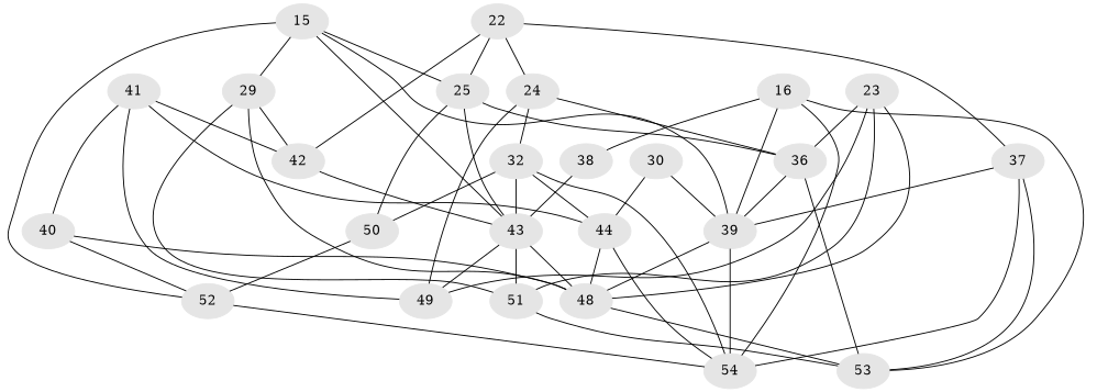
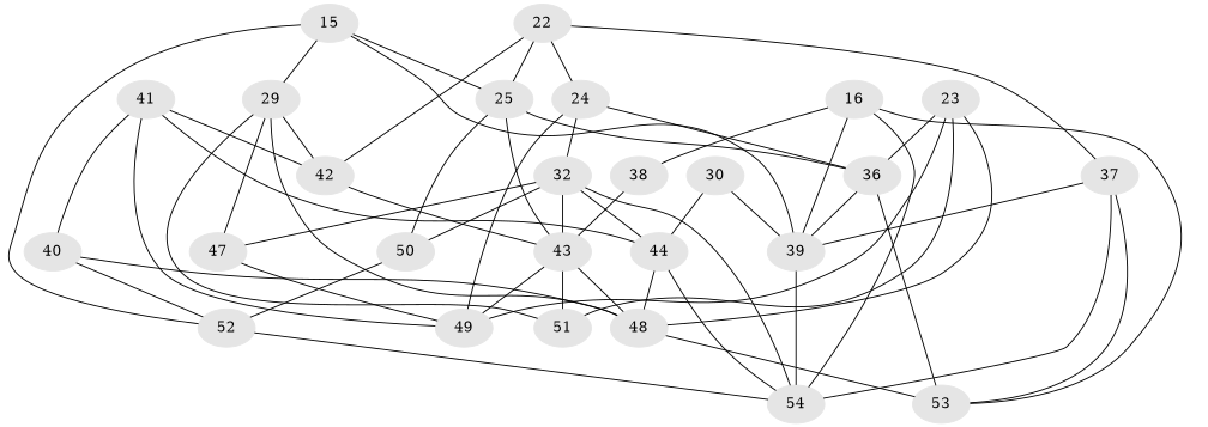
  graph {
    node [color=gray90 style=filled]
    15 [super="+6"]
    25 [super="+8+19"]
    29 [super="+23"]
    39 [super="+9+14"]
    43 [super="+10+18+40"]
    52
    36 [super="+20"]
    50
    42
    48 [super="+34"]
    51
+   47
    54 [super="+28"]
    49 [super="+21"]
    16 [super="+11"]
    38
    53 [super="+45"]
    22
    24
    37
    32 [super="+5+26"]
    44 [super="+7"]
    n23 [label=23]
    30
    41
    n26 [label=40]
    15 -- 25
    15 -- 29 [weight=2]
    15 -- 39
-   15 -- 43
    15 -- 52
    25 -- 43 [weight=3]
    25 -- 36
    25 -- 50 [weight=2]
    29 -- 42
    29 -- 48
    29 -- 51
-   39 -- 48 [weight=2]
+   29 -- 47
    39 -- 54
    43 -- 48 [weight=3]
    43 -- 51
    43 -- 49
    52 -- 54
    36 -- 39 [weight=2]
    36 -- 53
    50 -- 52
    42 -- 43
    48 -- 53 [weight=2]
-   51 -- 53
+   47 -- 49
    16 -- 39
    16 -- 54 [weight=2]
    16 -- 38 [weight=2]
    16 -- 53
    38 -- 43
    22 -- 25
    22 -- 42
    22 -- 24
    22 -- 37
    24 -- 36
    24 -- 49
    24 -- 32
    37 -- 39
    37 -- 54
    37 -- 53
    32 -- 43 [weight=5]
    32 -- 50
+   32 -- 47
    32 -- 54
    32 -- 44
    44 -- 48
    44 -- 54
    n23 -- 36
    n23 -- 48
    n23 -- 51
    n23 -- 49
    30 -- 39 [weight=2]
    30 -- 44 [weight=2]
    41 -- 42
    41 -- 49
    41 -- 44
    41 -- n26
    n26 -- 52
    n26 -- 48 [weight=2]
  }
